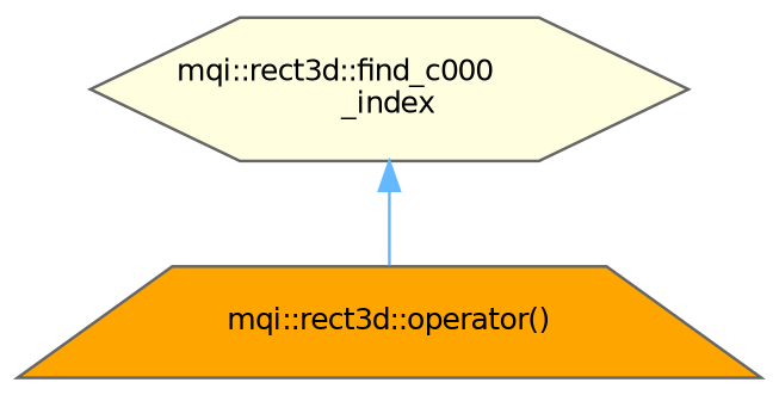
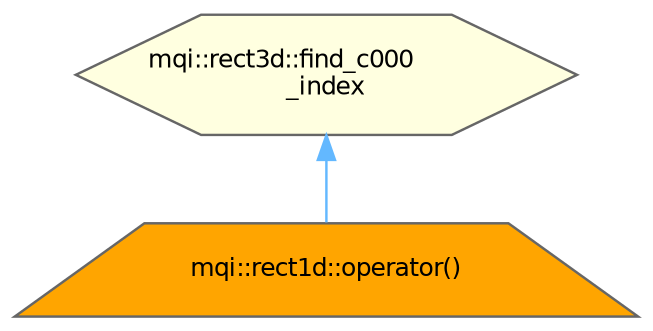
  digraph {
    rankdir=TB
    node [fontname=Helvetica fontsize=10 style=filled]
    n1 [color=gray40 fillcolor=lightyellow fontcolor=black height=0.2 label="mqi::rect3d::find_c000\l_index" shape=hexagon width=0.4]
-   n2 [color=grey40 fillcolor=orange height=0.2 label="mqi::rect3d::operator()" shape=trapezium width=0.4]
+   n2 [color=grey40 fillcolor=orange height=0.2 label="mqi::rect1d::operator()" shape=trapezium width=0.4]
    n1 -> n2 [color=steelblue1 dir=back fontname=Helvetica fontsize=10 labelfontname=Helvetica labelfontsize=10 style=solid]
  }
